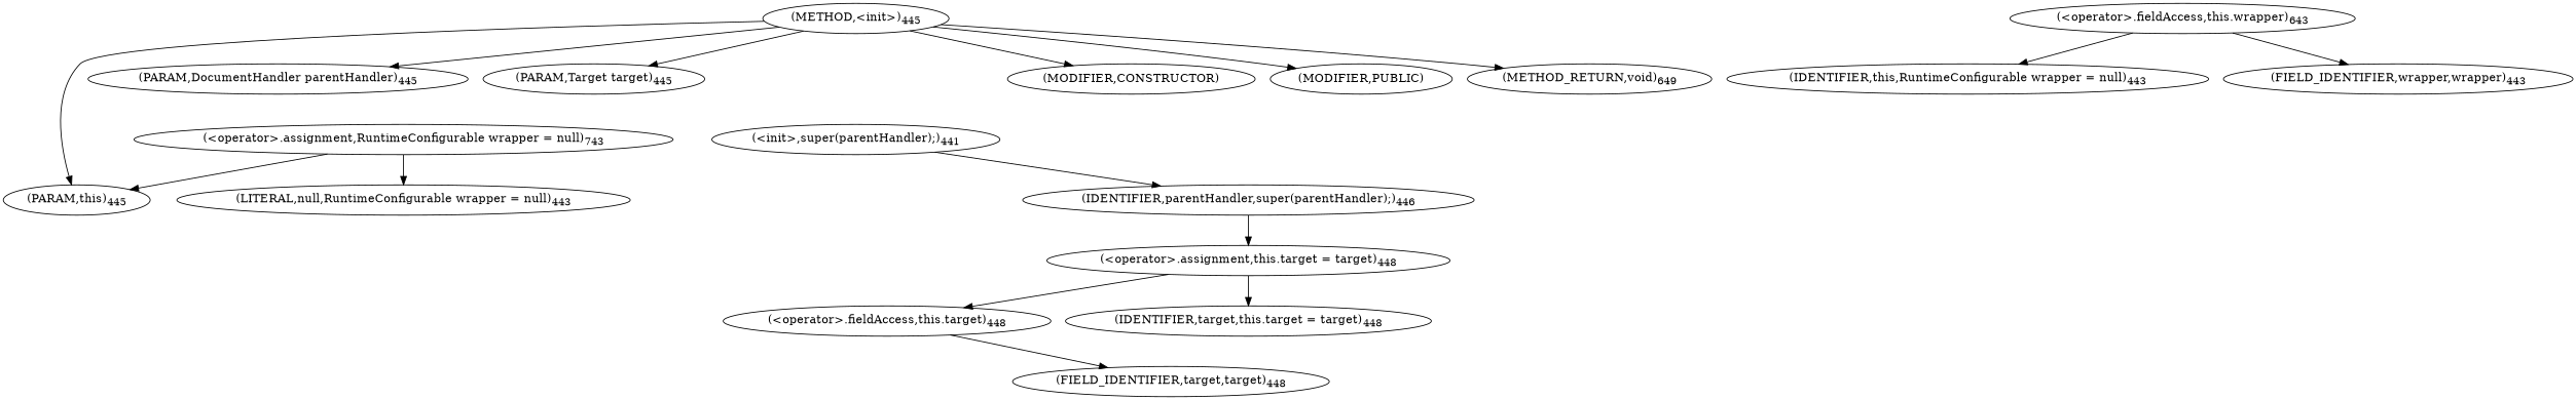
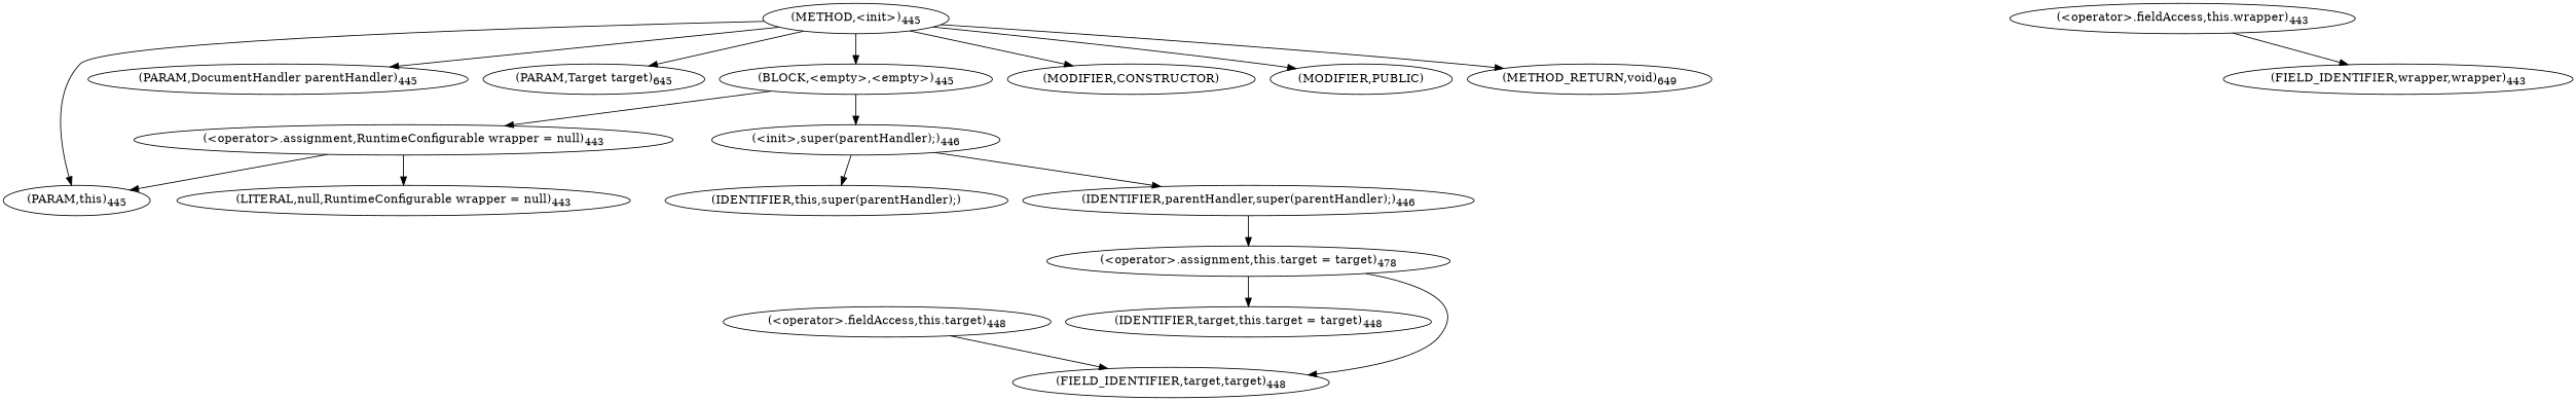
  digraph {
    n1 [label=<(METHOD,&lt;init&gt;)<SUB>445</SUB>>]
    n2 [label=<(PARAM,this)<SUB>445</SUB>>]
    n3 [label=<(PARAM,DocumentHandler parentHandler)<SUB>445</SUB>>]
-   n4 [label=<(PARAM,Target target)<SUB>445</SUB>>]
+   n4 [label=<(PARAM,Target target)<SUB>645</SUB>>]
+   n5 [label=<(BLOCK,&lt;empty&gt;,&lt;empty&gt;)<SUB>445</SUB>>]
    n6 [label=<(MODIFIER,CONSTRUCTOR)>]
    n7 [label=<(MODIFIER,PUBLIC)>]
    n8 [label=<(METHOD_RETURN,void)<SUB>649</SUB>>]
-   n9 [label=<(&lt;operator&gt;.assignment,RuntimeConfigurable wrapper = null)<SUB>743</SUB>>]
-   n10 [label=<(&lt;init&gt;,super(parentHandler);)<SUB>441</SUB>>]
+   n9 [label=<(&lt;operator&gt;.assignment,RuntimeConfigurable wrapper = null)<SUB>443</SUB>>]
+   n10 [label=<(&lt;init&gt;,super(parentHandler);)<SUB>446</SUB>>]
    n11 [label=<(LITERAL,null,RuntimeConfigurable wrapper = null)<SUB>443</SUB>>]
+   n12 [label=<(IDENTIFIER,this,super(parentHandler);)>]
    n13 [label=<(IDENTIFIER,parentHandler,super(parentHandler);)<SUB>446</SUB>>]
-   n14 [label=<(&lt;operator&gt;.assignment,this.target = target)<SUB>448</SUB>>]
+   n14 [label=<(&lt;operator&gt;.assignment,this.target = target)<SUB>478</SUB>>]
    n15 [label=<(&lt;operator&gt;.fieldAccess,this.target)<SUB>448</SUB>>]
    n16 [label=<(IDENTIFIER,target,this.target = target)<SUB>448</SUB>>]
-   n17 [label=<(&lt;operator&gt;.fieldAccess,this.wrapper)<SUB>643</SUB>>]
-   n18 [label=<(IDENTIFIER,this,RuntimeConfigurable wrapper = null)<SUB>443</SUB>>]
+   n17 [label=<(&lt;operator&gt;.fieldAccess,this.wrapper)<SUB>443</SUB>>]
    n19 [label=<(FIELD_IDENTIFIER,wrapper,wrapper)<SUB>443</SUB>>]
    n20 [label=<(FIELD_IDENTIFIER,target,target)<SUB>448</SUB>>]
    n1 -> n2
    n1 -> n3
    n1 -> n4
+   n1 -> n5
    n1 -> n6
    n1 -> n7
    n1 -> n8
+   n5 -> n9
+   n5 -> n10
    n9 -> n2
    n9 -> n11
+   n10 -> n12
    n10 -> n13
    n13 -> n14
-   n14 -> n15
+   n14 -> n20
    n14 -> n16
    n15 -> n20
-   n17 -> n18
    n17 -> n19
  }
